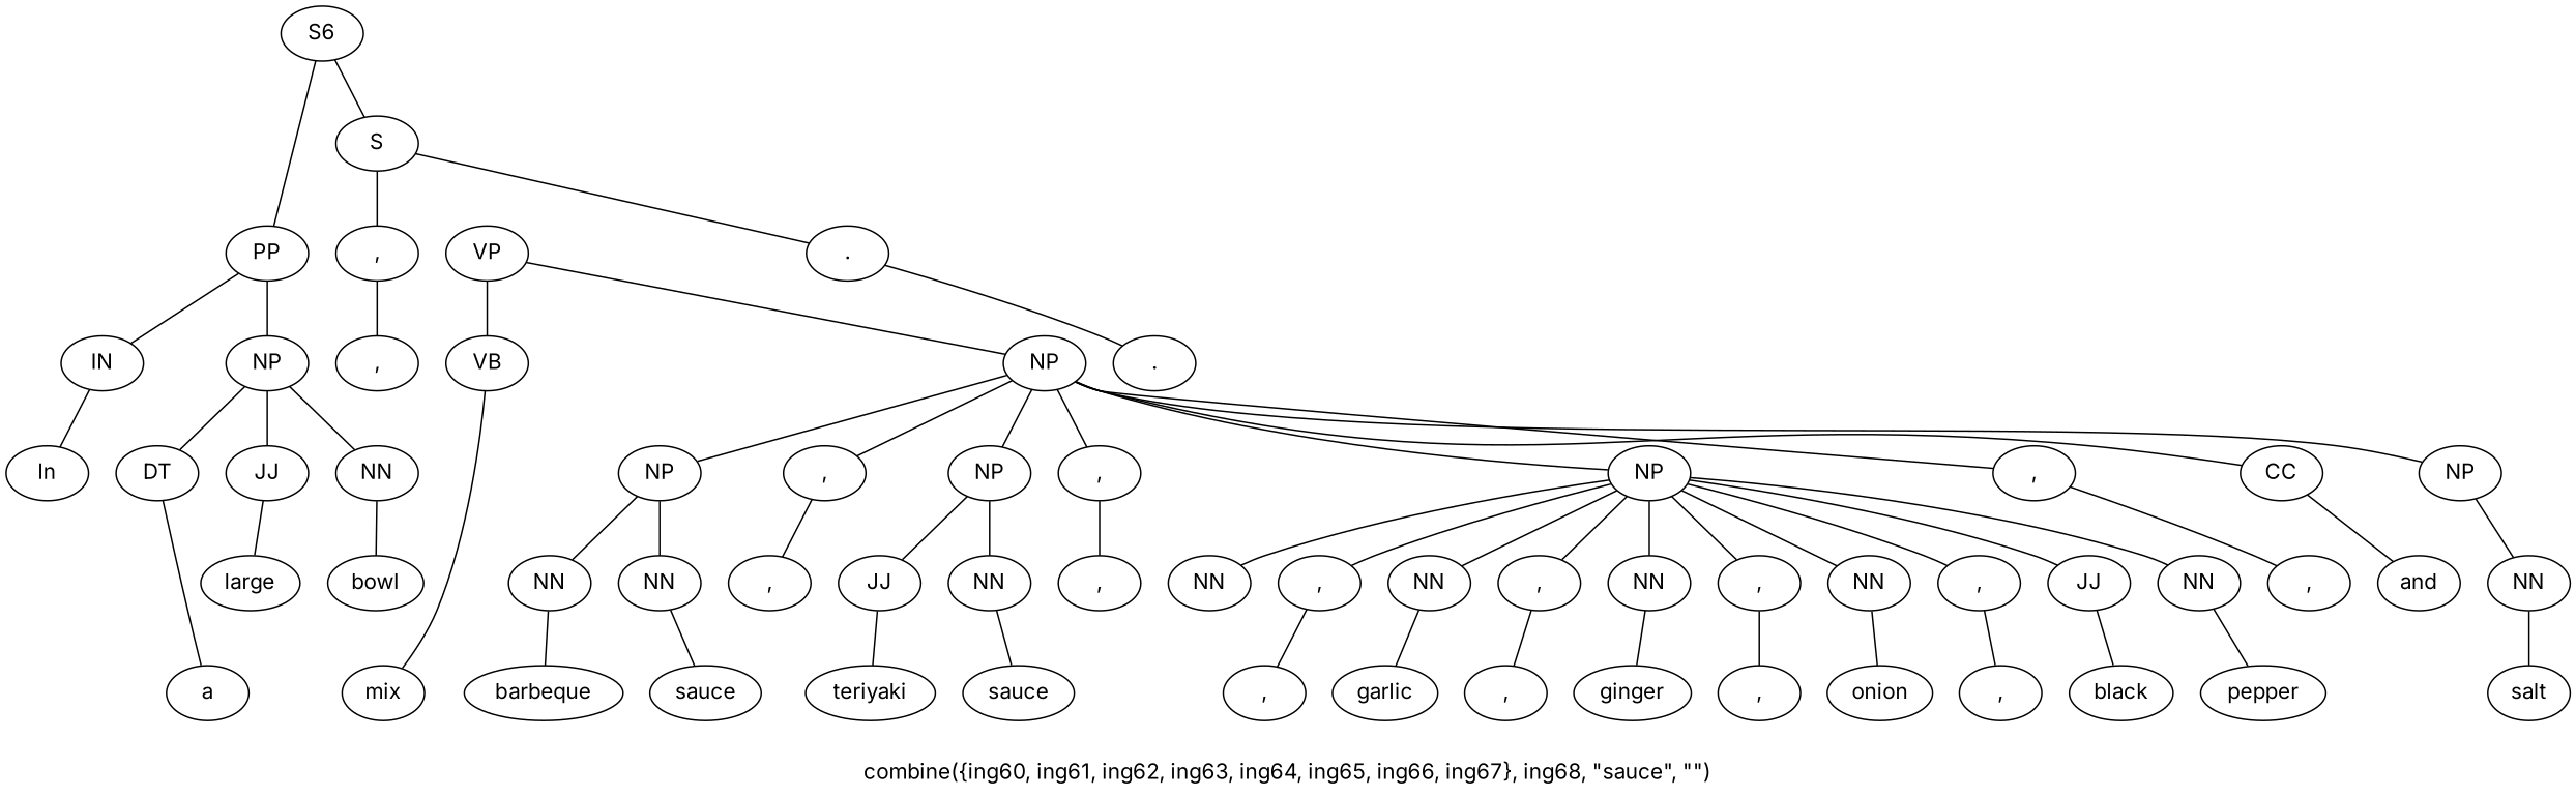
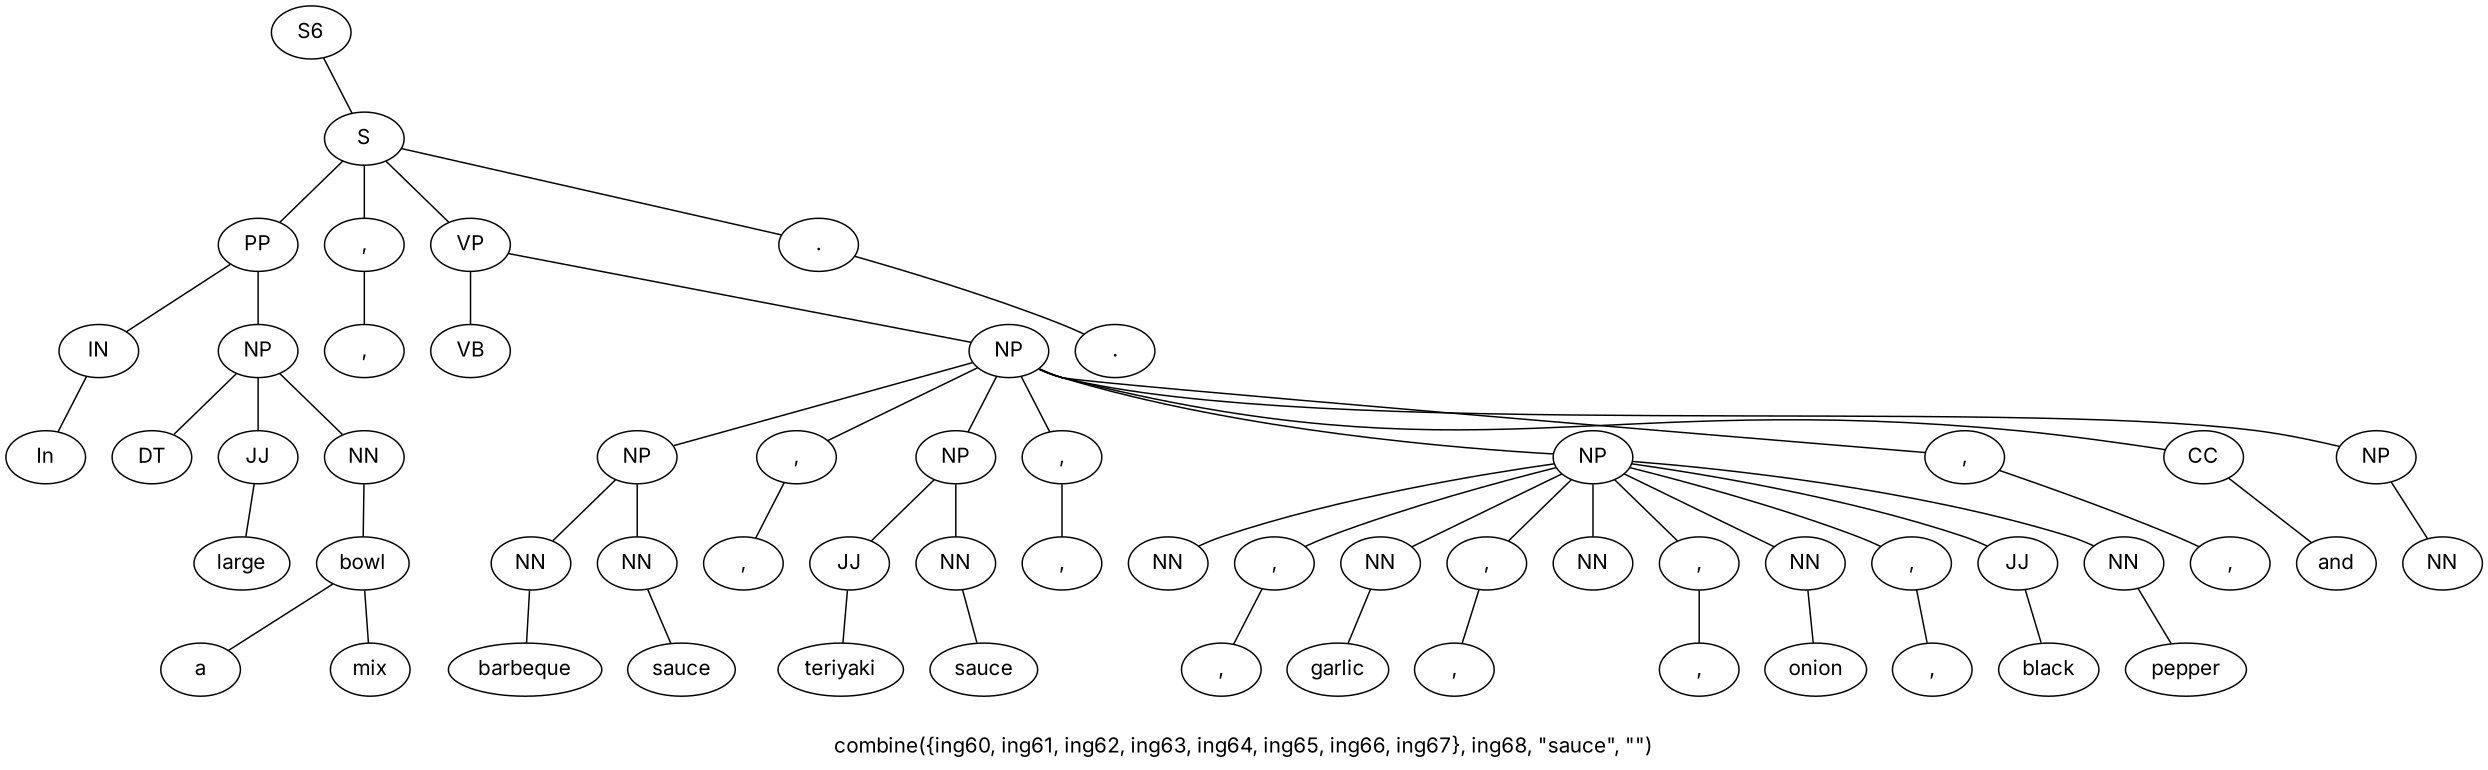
  graph {
    fontname=Inter
    label="combine({ing60, ing61, ing62, ing63, ing64, ing65, ing66, ing67}, ing68, \"sauce\", \"\")"
    node [fontname=Inter]
    edge [fontname=Inter]
    n1 [label=S6]
    n2 [label=S]
    n3 [label=PP]
    n4 [label=","]
    n5 [label=VP]
    n6 [label="."]
    n7 [label=IN]
    n8 [label=NP]
    n9 [label=","]
    n10 [label=VB]
    n11 [label=NP]
    n12 [label="."]
    n13 [label=In]
    n14 [label=DT]
    n15 [label=JJ]
    n16 [label=NN]
    n17 [label=a]
    n18 [label=large]
    n19 [label=bowl]
    n20 [label=mix]
    n21 [label=NP]
    n22 [label=","]
    n23 [label=NP]
    n24 [label=","]
    n25 [label=NP]
    n26 [label=","]
    n27 [label=CC]
    n28 [label=NP]
    n29 [label=NN]
    n30 [label=NN]
    n31 [label=","]
    n32 [label=JJ]
    n33 [label=NN]
    n34 [label=","]
    n35 [label=NN]
    n36 [label=","]
    n37 [label=NN]
    n38 [label=","]
    n39 [label=NN]
    n40 [label=","]
    n41 [label=NN]
    n42 [label=","]
    n43 [label=JJ]
    n44 [label=NN]
    n45 [label=","]
    n46 [label=and]
    n47 [label=NN]
    n48 [label=barbeque]
    n49 [label=sauce]
    n50 [label=teriyaki]
    n51 [label=sauce]
    n52 [label=","]
    n53 [label=garlic]
    n54 [label=","]
-   n55 [label=ginger]
    n56 [label=","]
    n57 [label=onion]
    n58 [label=","]
    n59 [label=black]
    n60 [label=pepper]
-   n61 [label=salt]
    n1 -- n2
-   n1 -- n3
+   n2 -- n3
    n2 -- n4
+   n2 -- n5
    n2 -- n6
    n3 -- n7
    n3 -- n8
    n4 -- n9
    n5 -- n10
    n5 -- n11
    n6 -- n12
    n7 -- n13
    n8 -- n14
    n8 -- n15
    n8 -- n16
-   n10 -- n20
+   n19 -- n20
    n11 -- n21
    n11 -- n22
    n11 -- n23
    n11 -- n24
    n11 -- n25
    n11 -- n26
    n11 -- n27
    n11 -- n28
-   n14 -- n17
+   n19 -- n17
    n15 -- n18
    n16 -- n19
    n21 -- n29
    n21 -- n30
    n22 -- n31
    n23 -- n32
    n23 -- n33
    n24 -- n34
    n25 -- n35
    n25 -- n36
    n25 -- n37
    n25 -- n38
    n25 -- n39
    n25 -- n40
    n25 -- n41
    n25 -- n42
    n25 -- n43
    n25 -- n44
    n26 -- n45
    n27 -- n46
    n28 -- n47
    n29 -- n48
    n30 -- n49
    n32 -- n50
    n33 -- n51
    n36 -- n52
    n37 -- n53
    n38 -- n54
-   n39 -- n55
    n40 -- n56
    n41 -- n57
    n42 -- n58
    n43 -- n59
    n44 -- n60
-   n47 -- n61
  }
